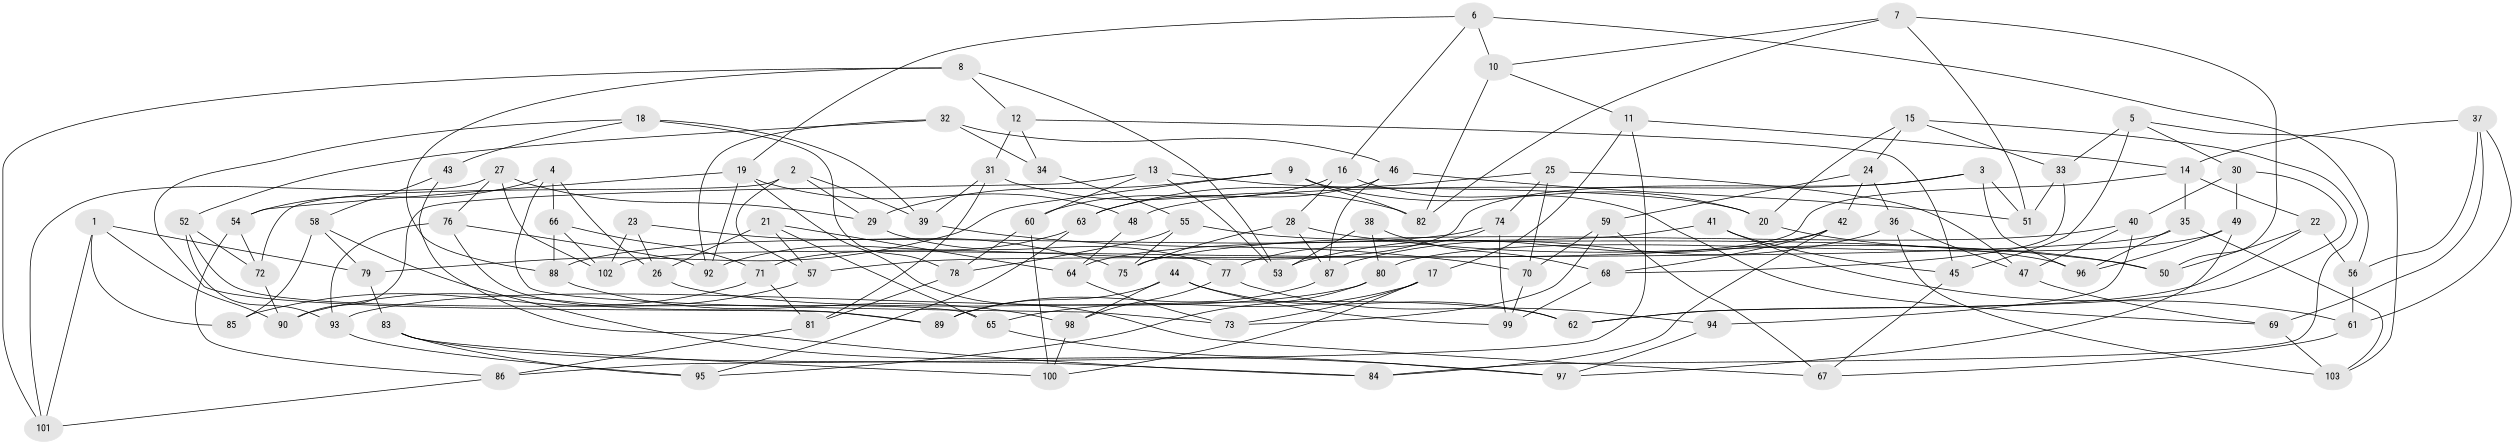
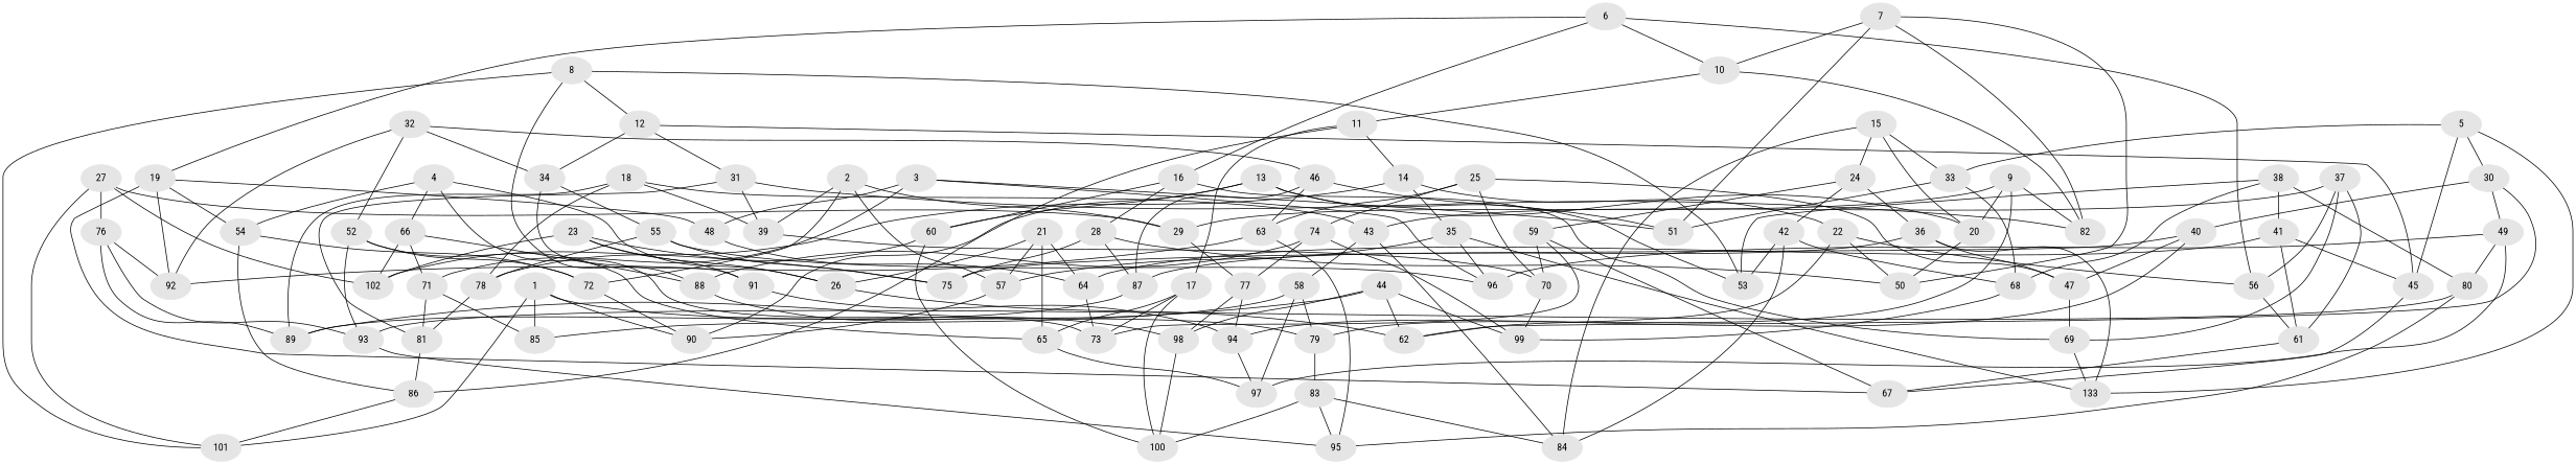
  graph {
    fontname="Roboto Condensed"
    node [color=gray90 fontname="Roboto Condensed" style=filled]
    edge [fontname="Roboto Condensed"]
    1
    79
    85
    90
    101
    83
    2
    29
    39
    57
    72
    77
    70
    3
    48
    51
    71
    96
    64
    81
    4
    26
    54
    66
    73
    62
    86
    88
    102
    5
    30
    33
    45
-   103
+   103 [label=133]
    40
    49
    68
    67
    6
    10
    16
    19
    56
    82
    11
    60
    28
    69
    92
    61
    7
    50
    8
    12
    53
    31
    34
    98
    9
    20
    14
    17
    22
    35
    65
    100
+   91
    55
    13
    78
    15
    24
    84
    36
    42
    59
    75
    87
    97
    18
    43
    89
    58
    21
    23
    94
    47
    25
    63
    74
    95
    99
    27
    76
    93
    80
    32
    46
    52
    37
    38
    41
    44
    1 -- 79
    1 -- 85
    1 -- 90
    1 -- 101
    79 -- 83
    83 -- 100
    83 -- 84
    83 -- 95
    2 -- 29
    2 -- 39
    2 -- 57
    2 -- 72
    29 -- 77
    39 -- 70
    57 -- 90
    72 -- 90
    77 -- 98
    77 -- 94
    70 -- 99
    3 -- 48
    3 -- 51
    3 -- 71
    3 -- 96
    48 -- 64
    71 -- 85
    71 -- 81
    64 -- 73
    81 -- 86
    4 -- 26
    4 -- 54
    4 -- 66
    4 -- 73
    26 -- 62
    54 -- 72
    54 -- 86
    66 -- 71
    66 -- 88
    66 -- 102
    86 -- 101
    88 -- 98
    5 -- 30
    5 -- 33
    5 -- 45
    5 -- 103
    30 -- 62
    30 -- 40
    30 -- 49
    33 -- 51
    33 -- 68
    45 -- 67
    40 -- 75
    40 -- 94
    40 -- 47
    49 -- 96
    49 -- 97
    49 -- 80
    68 -- 99
    6 -- 10
    6 -- 16
    6 -- 19
    6 -- 56
    10 -- 82
    10 -- 11
    16 -- 60
    16 -- 28
    16 -- 69
    19 -- 48
    19 -- 54
    19 -- 67
    19 -- 92
    56 -- 61
    11 -- 86
    11 -- 14
    11 -- 17
    60 -- 100
    60 -- 78
    28 -- 50
    28 -- 75
    28 -- 87
    69 -- 103
    61 -- 67
    7 -- 51
    7 -- 10
    7 -- 82
    7 -- 50
    8 -- 101
    8 -- 88
    8 -- 12
    8 -- 53
    12 -- 45
    12 -- 31
    12 -- 34
    31 -- 39
    31 -- 81
    31 -- 82
+   34 -- 91
    34 -- 55
    98 -- 100
    9 -- 79
    9 -- 29
    9 -- 82
    9 -- 20
    20 -- 50
    14 -- 102
    14 -- 22
    14 -- 35
    17 -- 73
    17 -- 65
    17 -- 100
    22 -- 62
    22 -- 56
    22 -- 50
    35 -- 57
    35 -- 96
    35 -- 103
    65 -- 97
+   91 -- 94
    55 -- 96
    55 -- 78
    55 -- 75
    13 -- 90
    13 -- 60
    13 -- 53
    13 -- 20
    78 -- 81
    15 -- 33
    15 -- 20
    15 -- 24
    15 -- 84
    24 -- 36
    24 -- 42
    24 -- 59
    36 -- 103
    36 -- 87
    36 -- 47
    42 -- 68
    42 -- 53
    42 -- 84
    59 -- 70
    59 -- 73
    59 -- 67
    87 -- 89
    18 -- 39
    18 -- 78
    18 -- 43
    18 -- 89
    43 -- 84
    43 -- 58
    58 -- 79
    58 -- 85
    58 -- 97
    21 -- 57
    21 -- 64
    21 -- 26
    21 -- 65
    23 -- 26
    23 -- 102
+   23 -- 91
    23 -- 75
    94 -- 97
    47 -- 69
    25 -- 70
    25 -- 47
    25 -- 63
    25 -- 74
    63 -- 92
    63 -- 95
    74 -- 77
    74 -- 88
    74 -- 99
    27 -- 101
    27 -- 29
    27 -- 102
    27 -- 76
    76 -- 92
    76 -- 89
    76 -- 93
    93 -- 95
    80 -- 95
    80 -- 93
    32 -- 92
    32 -- 34
    32 -- 46
    32 -- 52
    46 -- 51
    46 -- 87
    46 -- 63
    52 -- 72
    52 -- 65
    52 -- 93
    37 -- 56
    37 -- 69
    37 -- 61
-   37 -- 14
+   37 -- 43
    38 -- 68
    38 -- 53
    38 -- 80
+   38 -- 41
    41 -- 64
    41 -- 45
    41 -- 61
    44 -- 62
    44 -- 98
    44 -- 89
    44 -- 99
  }
